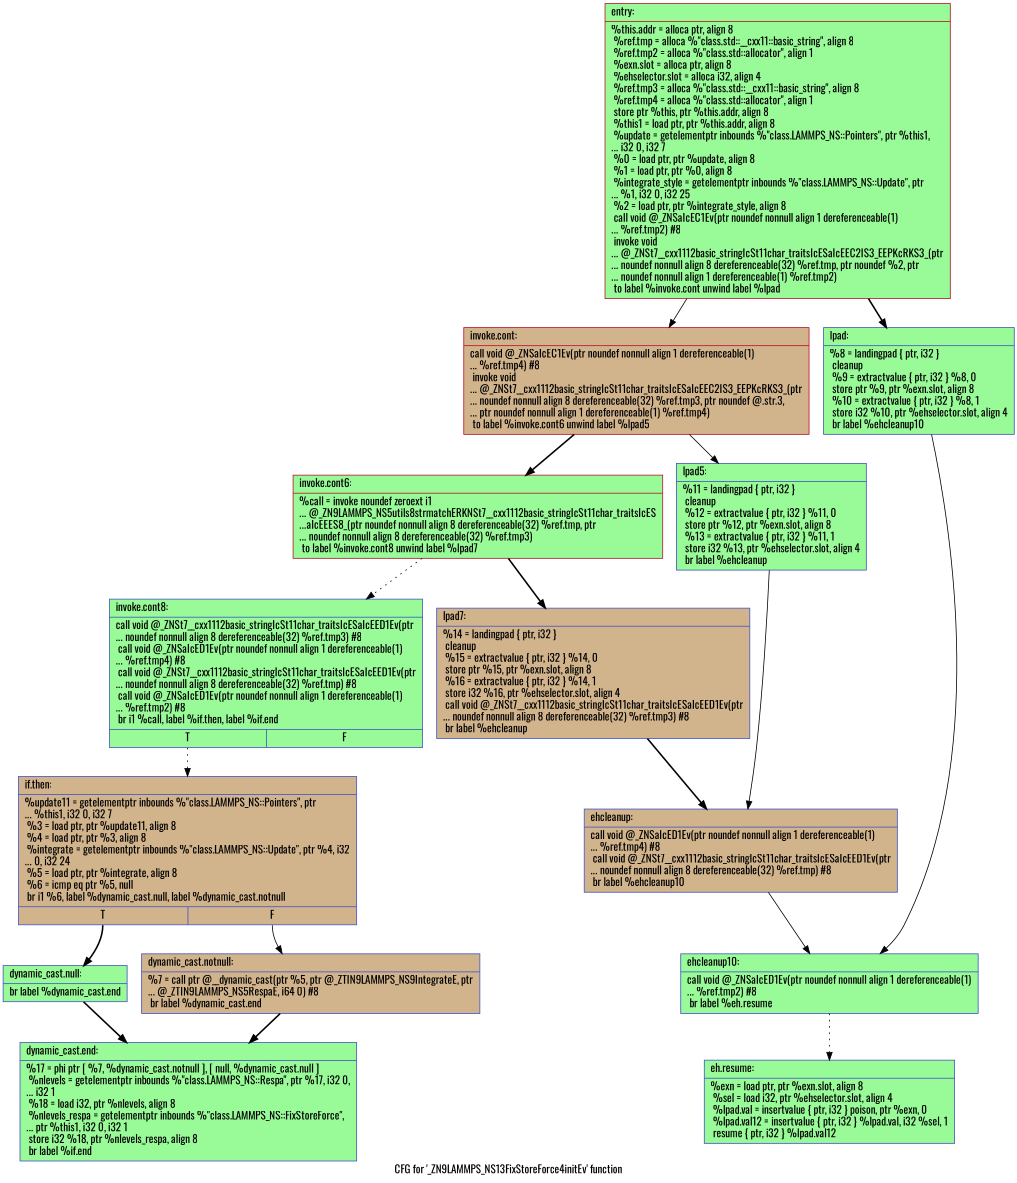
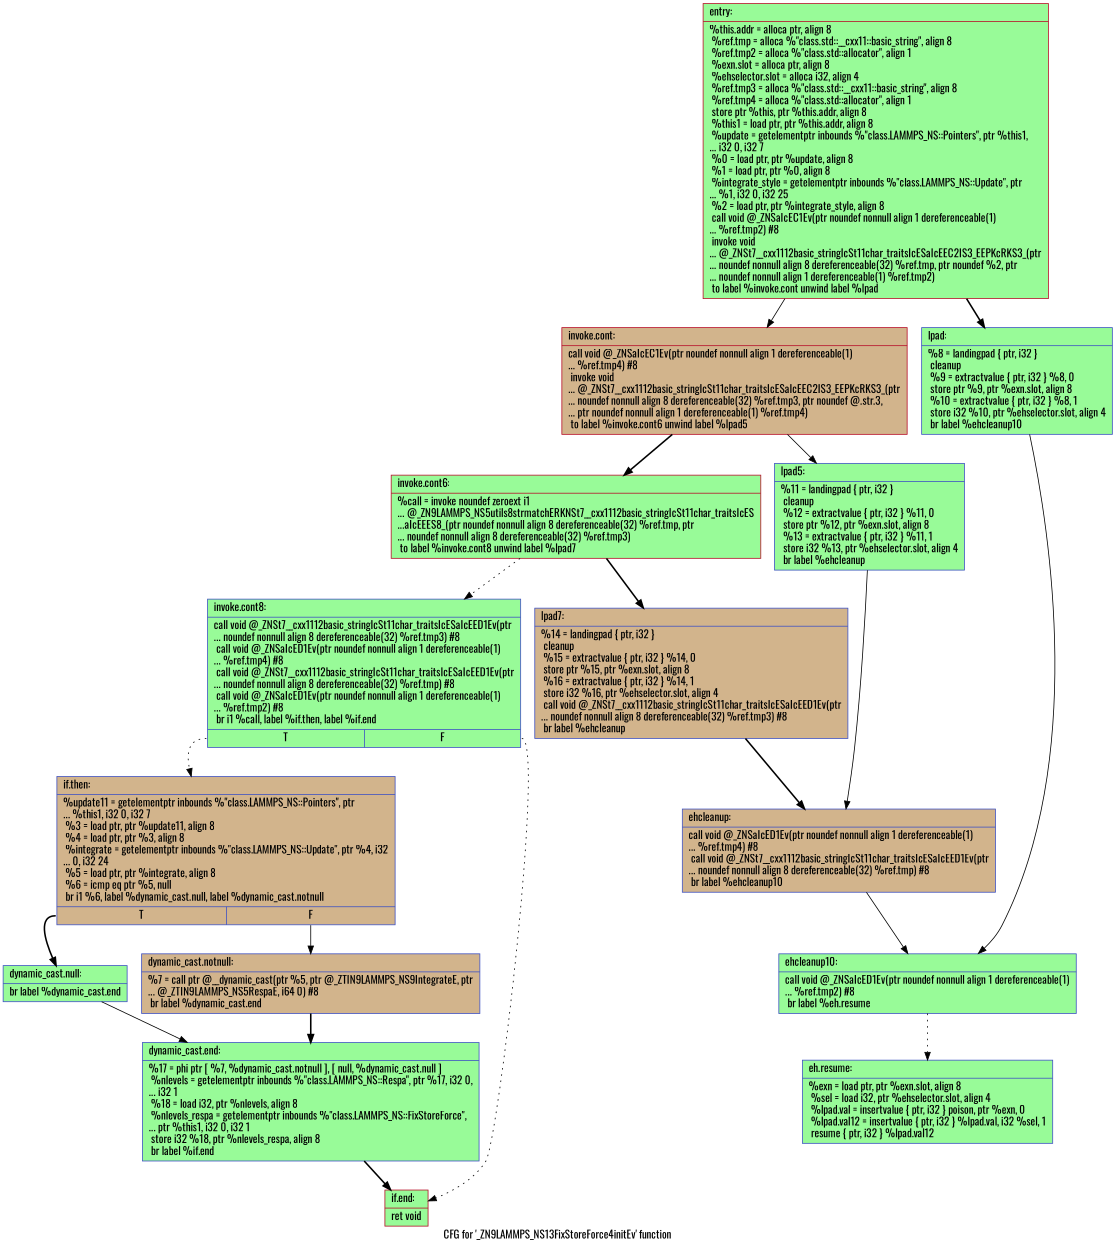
  digraph {
    fontname=Oswald
    label="CFG for '_ZN9LAMMPS_NS13FixStoreForce4initEv' function"
    node [color="#3d50c3ff" fillcolor=palegreen fontname=Oswald shape=record style=filled]
    edge [fontname=Oswald style=solid]
    n1 [color="#b70d28ff" label="{entry:\l|  %this.addr = alloca ptr, align 8\l  %ref.tmp = alloca %\"class.std::__cxx11::basic_string\", align 8\l  %ref.tmp2 = alloca %\"class.std::allocator\", align 1\l  %exn.slot = alloca ptr, align 8\l  %ehselector.slot = alloca i32, align 4\l  %ref.tmp3 = alloca %\"class.std::__cxx11::basic_string\", align 8\l  %ref.tmp4 = alloca %\"class.std::allocator\", align 1\l  store ptr %this, ptr %this.addr, align 8\l  %this1 = load ptr, ptr %this.addr, align 8\l  %update = getelementptr inbounds %\"class.LAMMPS_NS::Pointers\", ptr %this1,\l... i32 0, i32 7\l  %0 = load ptr, ptr %update, align 8\l  %1 = load ptr, ptr %0, align 8\l  %integrate_style = getelementptr inbounds %\"class.LAMMPS_NS::Update\", ptr\l... %1, i32 0, i32 25\l  %2 = load ptr, ptr %integrate_style, align 8\l  call void @_ZNSaIcEC1Ev(ptr noundef nonnull align 1 dereferenceable(1)\l... %ref.tmp2) #8\l  invoke void\l... @_ZNSt7__cxx1112basic_stringIcSt11char_traitsIcESaIcEEC2IS3_EEPKcRKS3_(ptr\l... noundef nonnull align 8 dereferenceable(32) %ref.tmp, ptr noundef %2, ptr\l... noundef nonnull align 1 dereferenceable(1) %ref.tmp2)\l          to label %invoke.cont unwind label %lpad\l}"]
    n2 [color="#b70d28ff" fillcolor=tan label="{invoke.cont:\l|  call void @_ZNSaIcEC1Ev(ptr noundef nonnull align 1 dereferenceable(1)\l... %ref.tmp4) #8\l  invoke void\l... @_ZNSt7__cxx1112basic_stringIcSt11char_traitsIcESaIcEEC2IS3_EEPKcRKS3_(ptr\l... noundef nonnull align 8 dereferenceable(32) %ref.tmp3, ptr noundef @.str.3,\l... ptr noundef nonnull align 1 dereferenceable(1) %ref.tmp4)\l          to label %invoke.cont6 unwind label %lpad5\l}"]
    n3 [label="{lpad:\l|  %8 = landingpad \{ ptr, i32 \}\l          cleanup\l  %9 = extractvalue \{ ptr, i32 \} %8, 0\l  store ptr %9, ptr %exn.slot, align 8\l  %10 = extractvalue \{ ptr, i32 \} %8, 1\l  store i32 %10, ptr %ehselector.slot, align 4\l  br label %ehcleanup10\l}"]
    n4 [color="#b70d28ff" label="{invoke.cont6:\l|  %call = invoke noundef zeroext i1\l... @_ZN9LAMMPS_NS5utils8strmatchERKNSt7__cxx1112basic_stringIcSt11char_traitsIcES\l...aIcEEES8_(ptr noundef nonnull align 8 dereferenceable(32) %ref.tmp, ptr\l... noundef nonnull align 8 dereferenceable(32) %ref.tmp3)\l          to label %invoke.cont8 unwind label %lpad7\l}"]
    n5 [label="{lpad5:\l|  %11 = landingpad \{ ptr, i32 \}\l          cleanup\l  %12 = extractvalue \{ ptr, i32 \} %11, 0\l  store ptr %12, ptr %exn.slot, align 8\l  %13 = extractvalue \{ ptr, i32 \} %11, 1\l  store i32 %13, ptr %ehselector.slot, align 4\l  br label %ehcleanup\l}"]
    n6 [label="{ehcleanup10:\l|  call void @_ZNSaIcED1Ev(ptr noundef nonnull align 1 dereferenceable(1)\l... %ref.tmp2) #8\l  br label %eh.resume\l}"]
    n7 [label="{invoke.cont8:\l|  call void @_ZNSt7__cxx1112basic_stringIcSt11char_traitsIcESaIcEED1Ev(ptr\l... noundef nonnull align 8 dereferenceable(32) %ref.tmp3) #8\l  call void @_ZNSaIcED1Ev(ptr noundef nonnull align 1 dereferenceable(1)\l... %ref.tmp4) #8\l  call void @_ZNSt7__cxx1112basic_stringIcSt11char_traitsIcESaIcEED1Ev(ptr\l... noundef nonnull align 8 dereferenceable(32) %ref.tmp) #8\l  call void @_ZNSaIcED1Ev(ptr noundef nonnull align 1 dereferenceable(1)\l... %ref.tmp2) #8\l  br i1 %call, label %if.then, label %if.end\l|{<s0>T|<s1>F}}"]
    n8 [fillcolor=tan label="{lpad7:\l|  %14 = landingpad \{ ptr, i32 \}\l          cleanup\l  %15 = extractvalue \{ ptr, i32 \} %14, 0\l  store ptr %15, ptr %exn.slot, align 8\l  %16 = extractvalue \{ ptr, i32 \} %14, 1\l  store i32 %16, ptr %ehselector.slot, align 4\l  call void @_ZNSt7__cxx1112basic_stringIcSt11char_traitsIcESaIcEED1Ev(ptr\l... noundef nonnull align 8 dereferenceable(32) %ref.tmp3) #8\l  br label %ehcleanup\l}"]
    n9 [fillcolor=tan label="{ehcleanup:\l|  call void @_ZNSaIcED1Ev(ptr noundef nonnull align 1 dereferenceable(1)\l... %ref.tmp4) #8\l  call void @_ZNSt7__cxx1112basic_stringIcSt11char_traitsIcESaIcEED1Ev(ptr\l... noundef nonnull align 8 dereferenceable(32) %ref.tmp) #8\l  br label %ehcleanup10\l}"]
    n10 [label="{eh.resume:\l|  %exn = load ptr, ptr %exn.slot, align 8\l  %sel = load i32, ptr %ehselector.slot, align 4\l  %lpad.val = insertvalue \{ ptr, i32 \} poison, ptr %exn, 0\l  %lpad.val12 = insertvalue \{ ptr, i32 \} %lpad.val, i32 %sel, 1\l  resume \{ ptr, i32 \} %lpad.val12\l}"]
    n11 [fillcolor=tan label="{if.then:\l|  %update11 = getelementptr inbounds %\"class.LAMMPS_NS::Pointers\", ptr\l... %this1, i32 0, i32 7\l  %3 = load ptr, ptr %update11, align 8\l  %4 = load ptr, ptr %3, align 8\l  %integrate = getelementptr inbounds %\"class.LAMMPS_NS::Update\", ptr %4, i32\l... 0, i32 24\l  %5 = load ptr, ptr %integrate, align 8\l  %6 = icmp eq ptr %5, null\l  br i1 %6, label %dynamic_cast.null, label %dynamic_cast.notnull\l|{<s0>T|<s1>F}}"]
+   n12 [color="#b70d28ff" label="{if.end:\l|  ret void\l}"]
    n13 [label="{dynamic_cast.null:\l|  br label %dynamic_cast.end\l}"]
    n14 [fillcolor=tan label="{dynamic_cast.notnull:\l|  %7 = call ptr @__dynamic_cast(ptr %5, ptr @_ZTIN9LAMMPS_NS9IntegrateE, ptr\l... @_ZTIN9LAMMPS_NS5RespaE, i64 0) #8\l  br label %dynamic_cast.end\l}"]
    n15 [label="{dynamic_cast.end:\l|  %17 = phi ptr [ %7, %dynamic_cast.notnull ], [ null, %dynamic_cast.null ]\l  %nlevels = getelementptr inbounds %\"class.LAMMPS_NS::Respa\", ptr %17, i32 0,\l... i32 1\l  %18 = load i32, ptr %nlevels, align 8\l  %nlevels_respa = getelementptr inbounds %\"class.LAMMPS_NS::FixStoreForce\",\l... ptr %this1, i32 0, i32 1\l  store i32 %18, ptr %nlevels_respa, align 8\l  br label %if.end\l}"]
    n1 -> n2
    n1 -> n3 [style=bold]
    n2 -> n4 [style=bold]
    n2 -> n5
    n3 -> n6
    n4 -> n7 [style=dotted]
    n4 -> n8 [style=bold]
    n5 -> n9
    n6 -> n10 [style=dotted]
    n7 -> n11 [style=dotted tailport=s0]
+   n7 -> n12 [style=dotted tailport=s1]
    n8 -> n9 [style=bold]
    n9 -> n6
    n11 -> n13 [style=bold tailport=s0]
    n11 -> n14 [tailport=s1]
-   n13 -> n15 [style=bold]
+   n13 -> n15
    n14 -> n15 [style=bold]
+   n15 -> n12 [style=bold]
  }
